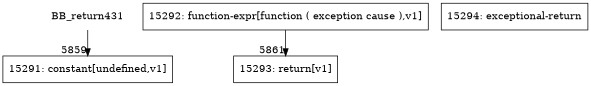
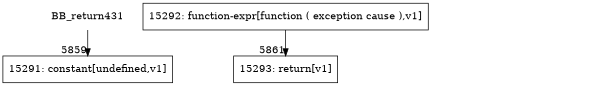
  digraph {
    rankdir=TD
    node [shape=record]
    edge [headport=n tailport=s]
    n1 [label=BB_return431 shape=none]
    n2 [label="{15291: constant[undefined,v1]}"]
    n3 [label="{15292: function-expr[function ( exception cause ),v1]}"]
    n4 [label="{15293: return[v1]}"]
-   n5 [label="{15294: exceptional-return}"]
    n1 -> n2 [headlabel="    5859"]
    n3 -> n4 [headlabel="      5861"]
  }
